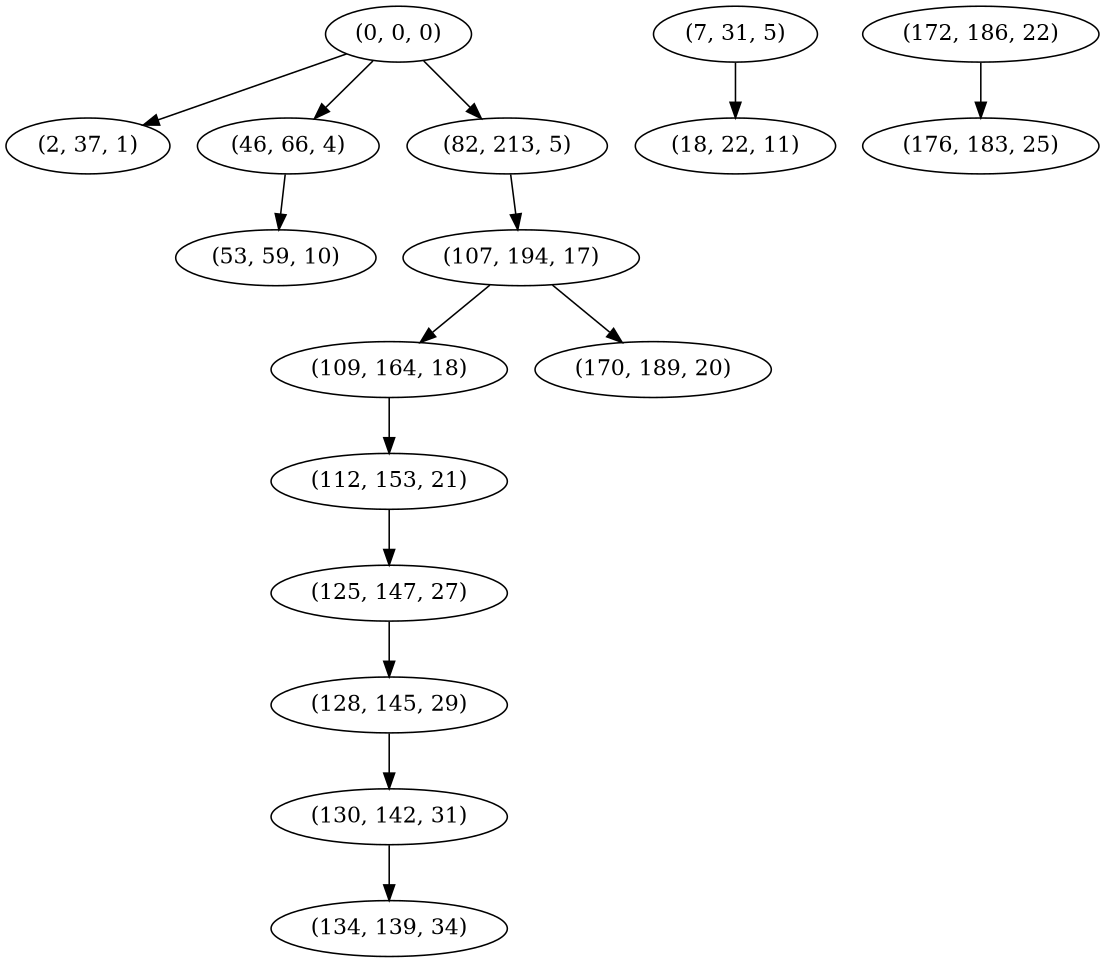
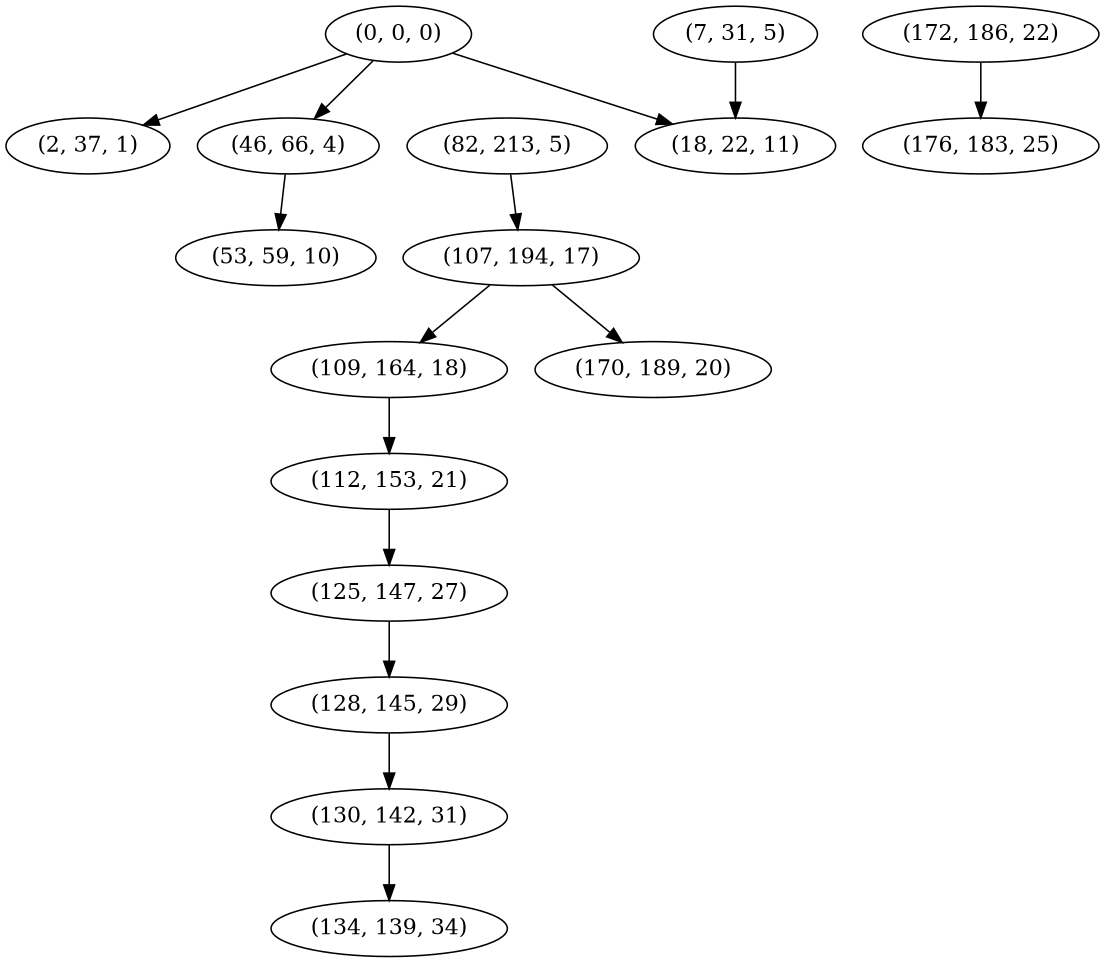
  digraph {
    "(0, 0, 0)"
    "(2, 37, 1)"
    "(46, 66, 4)"
    "(82, 213, 5)"
    "(53, 59, 10)"
    "(107, 194, 17)"
    "(7, 31, 5)"
    "(18, 22, 11)"
    "(109, 164, 18)"
    "(170, 189, 20)"
    "(112, 153, 21)"
    "(125, 147, 27)"
    "(128, 145, 29)"
    "(130, 142, 31)"
    "(134, 139, 34)"
    "(172, 186, 22)"
    "(176, 183, 25)"
    "(0, 0, 0)" -> "(2, 37, 1)"
    "(0, 0, 0)" -> "(46, 66, 4)"
-   "(0, 0, 0)" -> "(82, 213, 5)"
+   "(0, 0, 0)" -> "(18, 22, 11)"
    "(46, 66, 4)" -> "(53, 59, 10)"
    "(82, 213, 5)" -> "(107, 194, 17)"
    "(107, 194, 17)" -> "(109, 164, 18)"
    "(107, 194, 17)" -> "(170, 189, 20)"
    "(7, 31, 5)" -> "(18, 22, 11)"
    "(109, 164, 18)" -> "(112, 153, 21)"
    "(112, 153, 21)" -> "(125, 147, 27)"
    "(125, 147, 27)" -> "(128, 145, 29)"
    "(128, 145, 29)" -> "(130, 142, 31)"
    "(130, 142, 31)" -> "(134, 139, 34)"
    "(172, 186, 22)" -> "(176, 183, 25)"
  }
